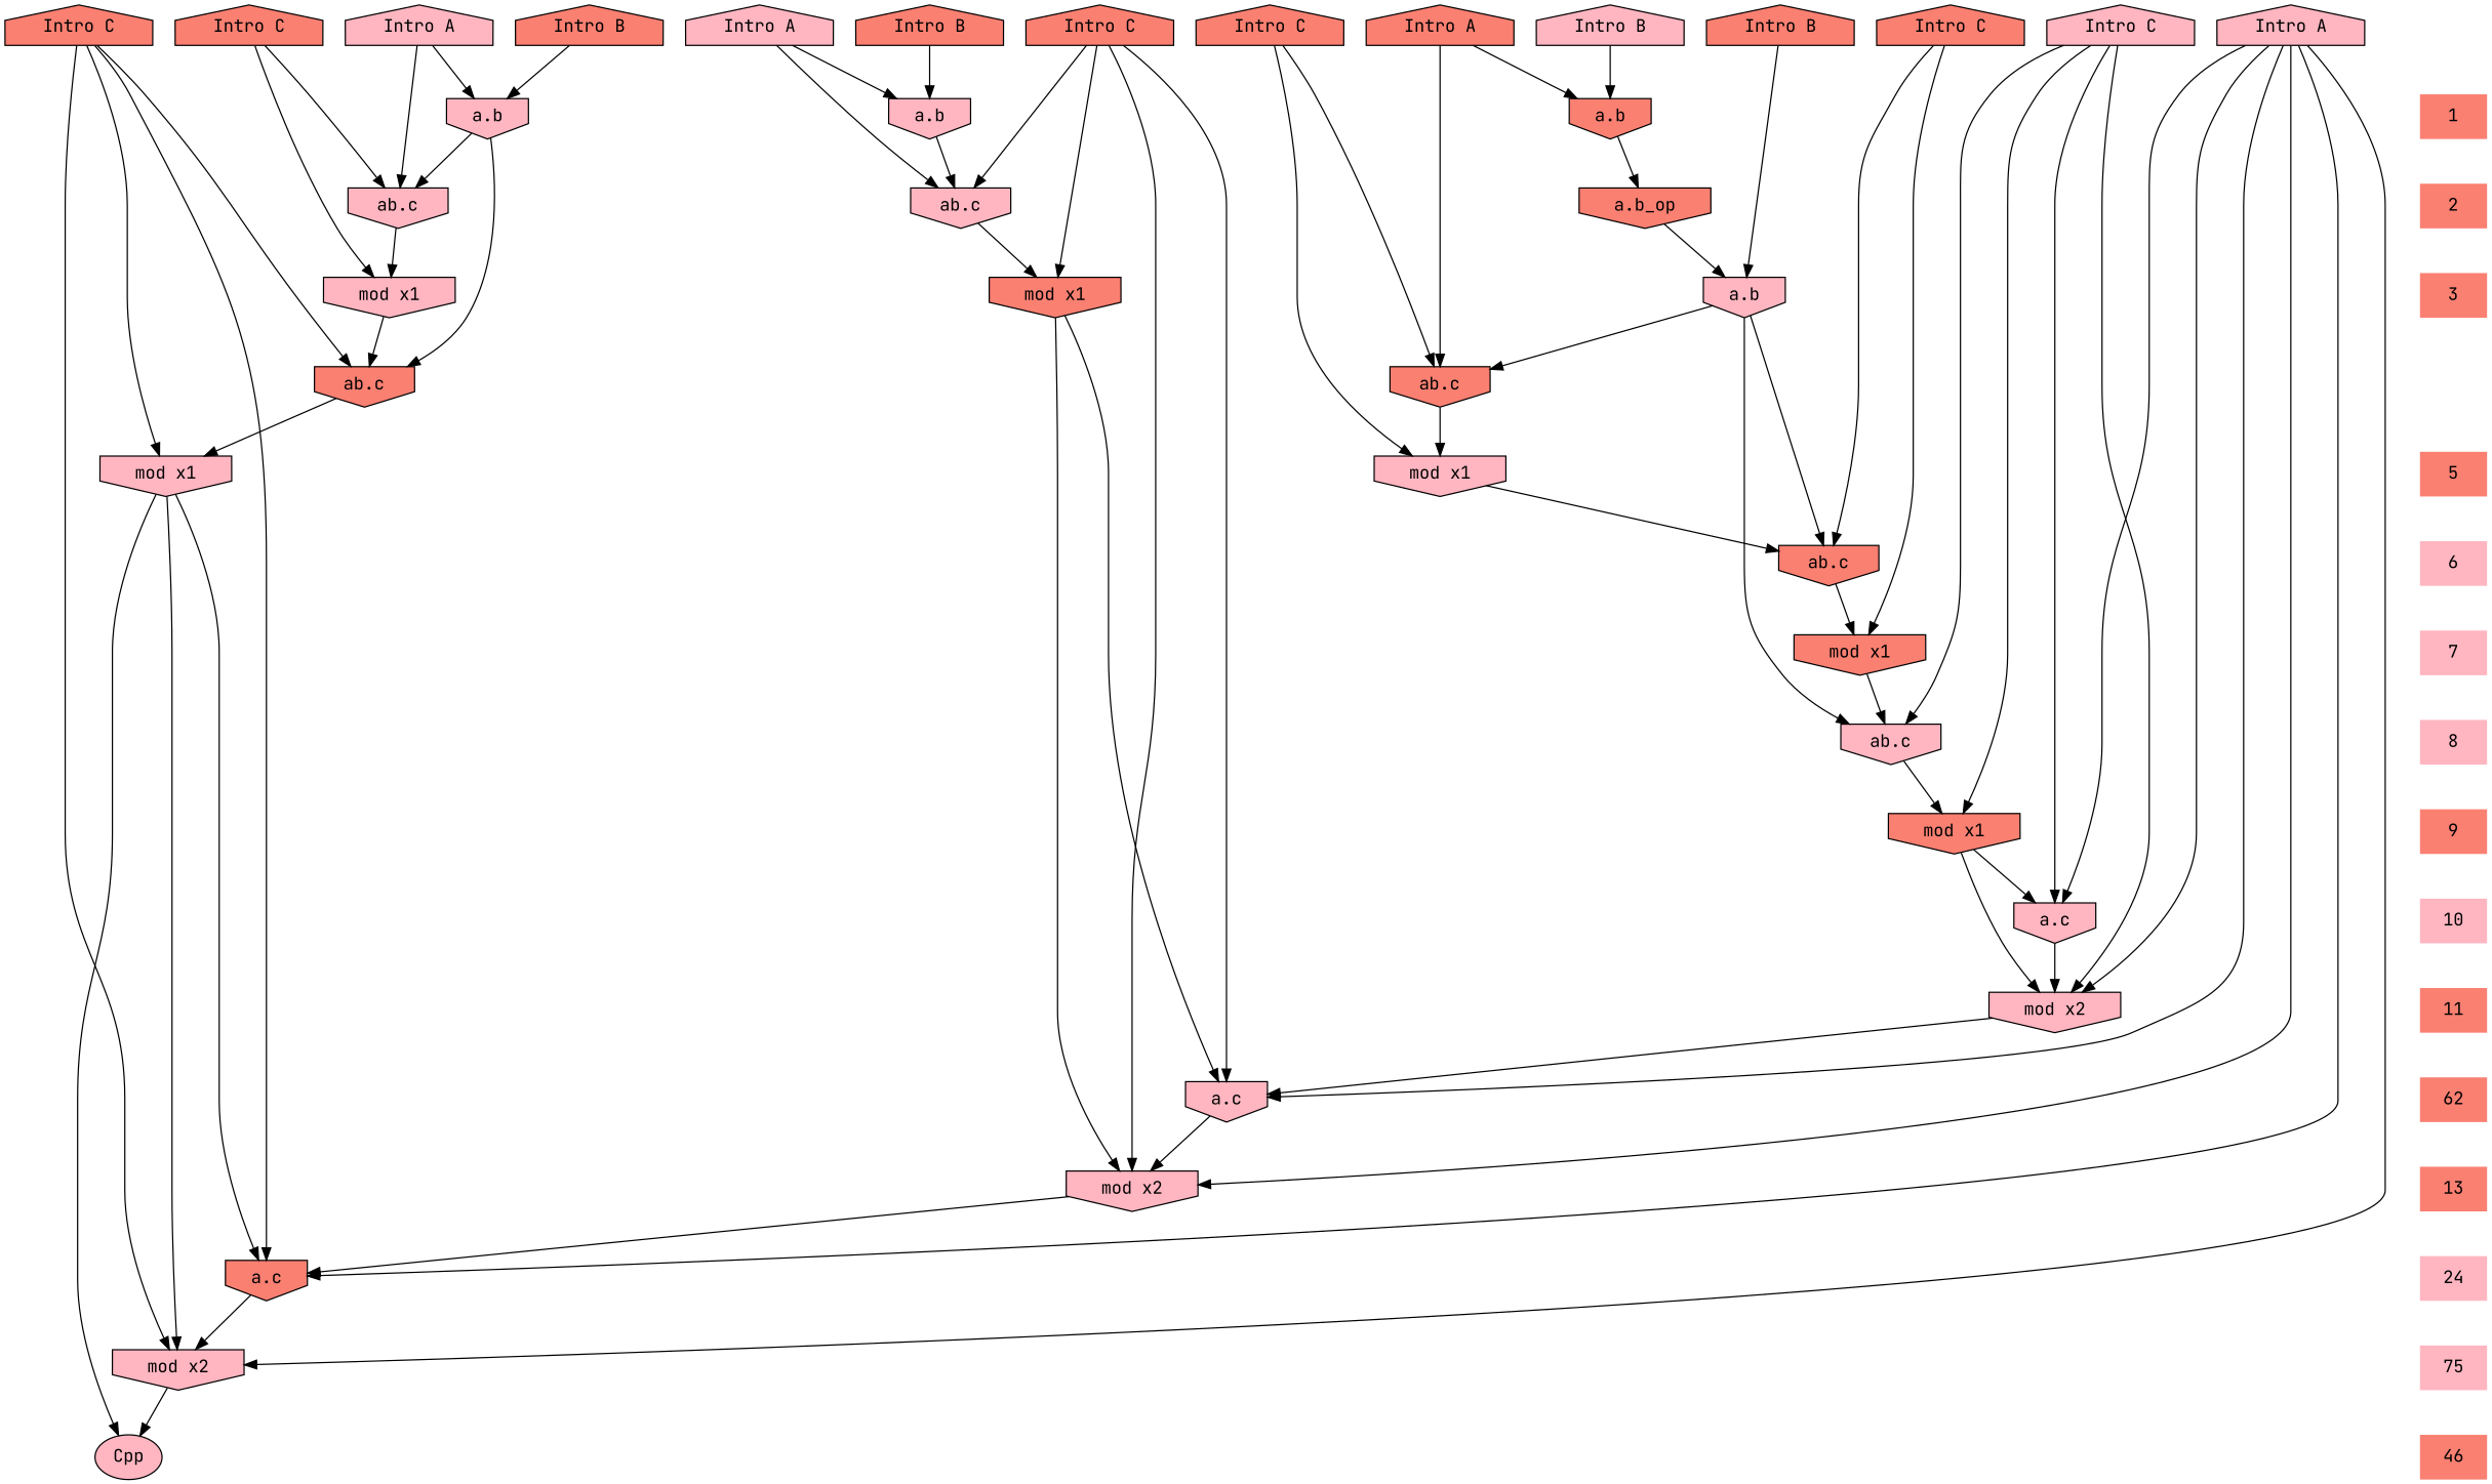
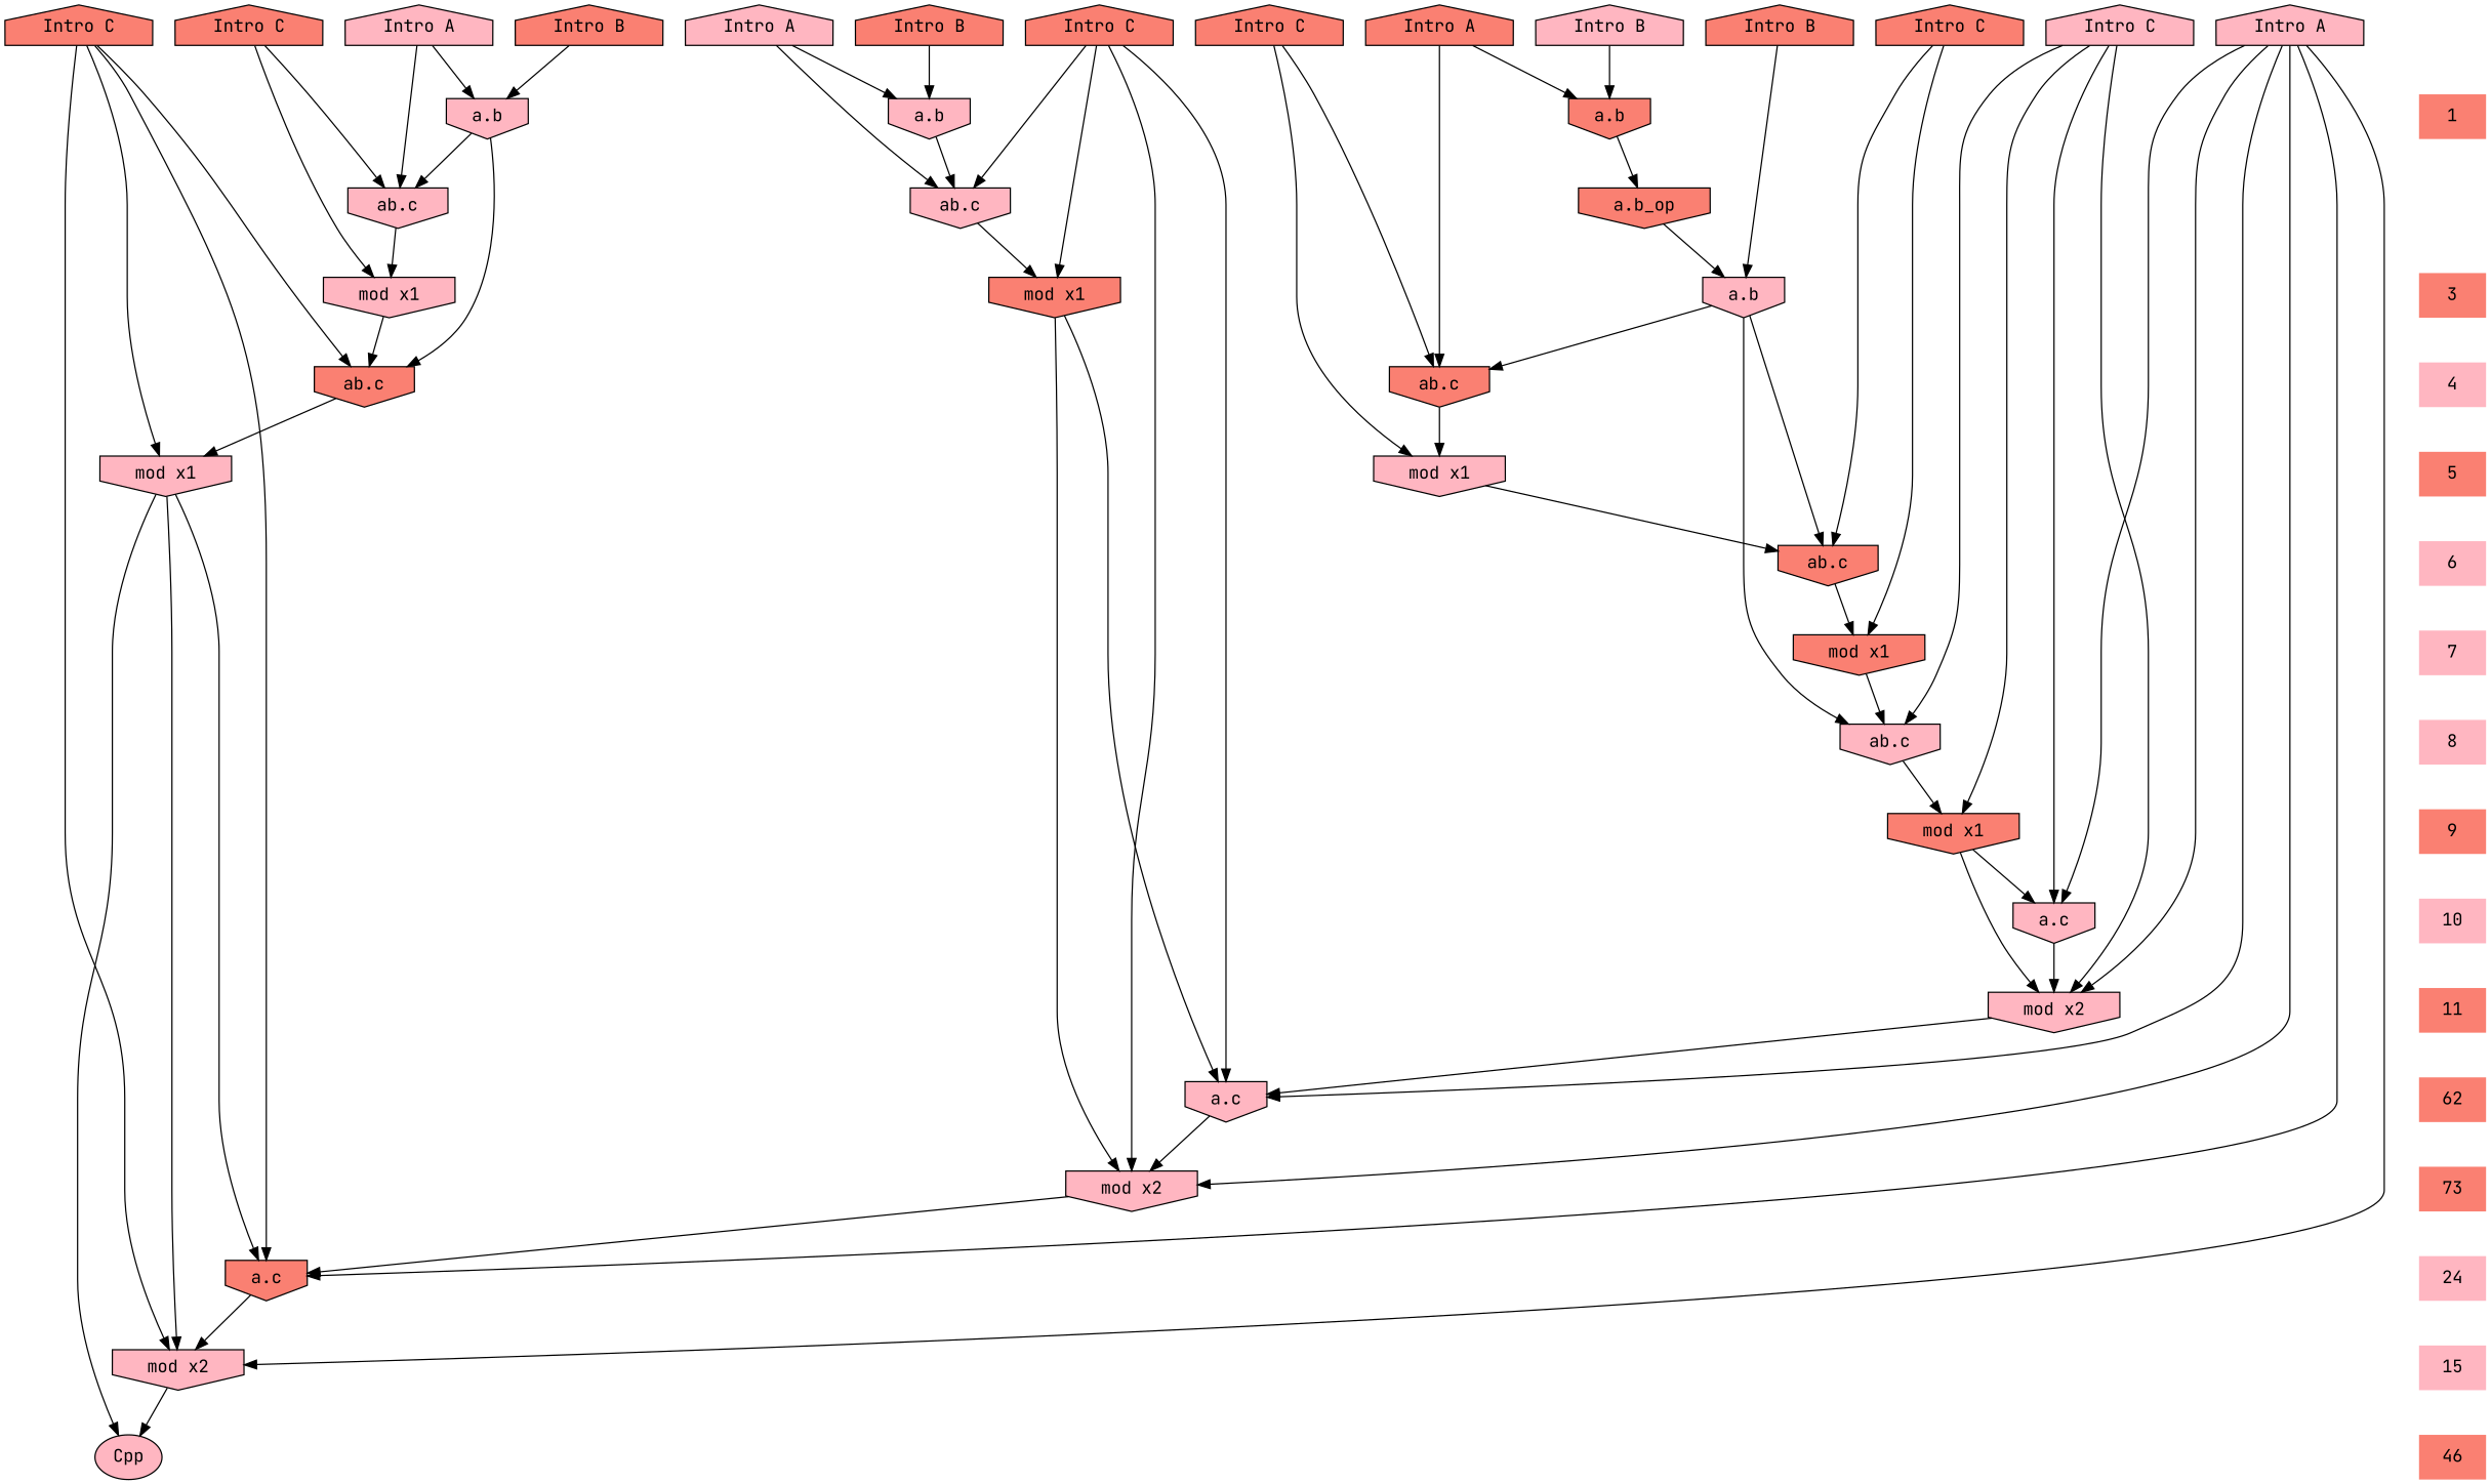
  digraph {
    fontname="JetBrains Mono"
    ranksep=.5
    node [fillcolor=lightpink fontname="JetBrains Mono" shape=invhouse style=filled]
    edge [fontname="JetBrains Mono"]
    n1 [label="Intro A" shape=house]
    n2 [fillcolor=salmon label="Intro A" shape=house]
    n3 [label="Intro A" shape=house]
    n4 [fillcolor=salmon label="Intro B" shape=house]
    n5 [label="Intro A" shape=house]
    n6 [fillcolor=salmon label="Intro B" shape=house]
    n7 [fillcolor=salmon label="Intro B" shape=house]
    n8 [label="Intro B" shape=house]
    n9 [fillcolor=salmon label="Intro C" shape=house]
    n10 [fillcolor=salmon label="Intro C" shape=house]
    n11 [fillcolor=salmon label="Intro C" shape=house]
    n12 [fillcolor=salmon label="Intro C" shape=house]
    n13 [fillcolor=salmon label="Intro C" shape=house]
    n14 [label="Intro C" shape=house]
    1 [fillcolor=salmon shape=plaintext]
    n16 [fillcolor=salmon label="a.b"]
    n17 [label="a.b"]
    n18 [label="a.b"]
-   2 [fillcolor=salmon shape=plaintext]
    n20 [fillcolor=salmon label="a.b_op"]
    n21 [label="ab.c"]
    n22 [label="ab.c"]
    3 [fillcolor=salmon shape=plaintext]
    n24 [label="a.b"]
    n25 [label="mod x1"]
    n26 [fillcolor=salmon label="mod x1"]
+   4 [shape=plaintext]
    n28 [fillcolor=salmon label="ab.c"]
    n29 [fillcolor=salmon label="ab.c"]
    5 [fillcolor=salmon shape=plaintext]
    n31 [label="mod x1"]
    n32 [label="mod x1"]
    6 [shape=plaintext]
    n34 [fillcolor=salmon label="ab.c"]
    7 [shape=plaintext]
    n36 [fillcolor=salmon label="mod x1"]
    8 [shape=plaintext]
    n38 [label="ab.c"]
    9 [fillcolor=salmon shape=plaintext]
    n40 [fillcolor=salmon label="mod x1"]
    10 [shape=plaintext]
    n42 [label="a.c"]
    11 [fillcolor=salmon shape=plaintext]
    n44 [label="mod x2"]
    n45 [fillcolor=salmon label=62 shape=plaintext]
    n46 [label="a.c"]
-   13 [fillcolor=salmon shape=plaintext]
+   13 [fillcolor=salmon shape=plaintext label=73]
    n48 [label="mod x2"]
    n49 [label=24 shape=plaintext]
    n50 [fillcolor=salmon label="a.c"]
-   15 [shape=plaintext label=75]
+   15 [shape=plaintext]
    n52 [label="mod x2"]
    n53 [fillcolor=salmon label=46 shape=plaintext]
    n54 [label=Cpp shape=""]
    subgraph sub_1 {
      rank=same
      n1
      n2
      n3
      n4
      n5
      n6
      n7
      n8
      n9
      n10
      n11
      n12
      n13
      n14
    }
    subgraph sub_2 {
      rank=same
      1
      n16
      n17
      n18
    }
    subgraph sub_3 {
      rank=same
-     2
      n20
      n21
      n22
    }
    subgraph sub_4 {
      rank=same
      3
      n24
      n25
      n26
    }
    subgraph sub_5 {
      rank=same
+     4
      n28
      n29
    }
    subgraph sub_6 {
      rank=same
      5
      n31
      n32
    }
    subgraph sub_7 {
      rank=same
      6
      n34
    }
    subgraph sub_8 {
      rank=same
      7
      n36
    }
    subgraph sub_9 {
      rank=same
      8
      n38
    }
    subgraph sub_10 {
      rank=same
      9
      n40
    }
    subgraph sub_11 {
      rank=same
      10
      n42
    }
    subgraph sub_12 {
      rank=same
      11
      n44
    }
    subgraph sub_13 {
      rank=same
      n45
      n46
    }
    subgraph sub_14 {
      rank=same
      13
      n48
    }
    subgraph sub_15 {
      rank=same
      n49
      n50
    }
    subgraph sub_16 {
      rank=same
      15
      n52
    }
    subgraph sub_17 {
      rank=same
      n53
      n54
    }
    n1 -> n17
    n1 -> n21
    n2 -> n16
    n2 -> n28
    n3 -> n18
    n3 -> n22
    n4 -> n24
    n5 -> n42
    n5 -> n44
    n5 -> n46
    n5 -> n48
    n5 -> n50
    n5 -> n52
    n6 -> n18
    n7 -> n17
    n8 -> n16
    n9 -> n34
    n9 -> n36
    n10 -> n29
    n10 -> n32
    n10 -> n50
    n10 -> n52
    n11 -> n22
    n11 -> n25
    n12 -> n28
    n12 -> n31
    n13 -> n21
    n13 -> n26
    n13 -> n46
    n13 -> n48
    n14 -> n38
    n14 -> n40
    n14 -> n42
    n14 -> n44
-   1 -> 2 [style=invis]
    n16 -> n20
    n17 -> n21
    n18 -> n22
    n18 -> n29
-   2 -> 3 [style=invis]
    n20 -> n24
    n21 -> n26
    n22 -> n25
+   3 -> 4 [style=invis]
    n24 -> n28
    n24 -> n34
    n24 -> n38
    n25 -> n29
    n26 -> n46
    n26 -> n48
+   4 -> 5 [style=invis]
    n28 -> n31
    n29 -> n32
    5 -> 6 [style=invis]
    n31 -> n34
    n32 -> n50
    n32 -> n52
    n32 -> n54
    6 -> 7 [style=invis]
    n34 -> n36
    7 -> 8 [style=invis]
    n36 -> n38
    8 -> 9 [style=invis]
    n38 -> n40
    9 -> 10 [style=invis]
    n40 -> n42
    n40 -> n44
    10 -> 11 [style=invis]
    n42 -> n44
    11 -> n45 [style=invis]
    n44 -> n46
    n45 -> 13 [style=invis]
    n46 -> n48
    13 -> n49 [style=invis]
    n48 -> n50
    n49 -> 15 [style=invis]
    n50 -> n52
    15 -> n53 [style=invis]
    n52 -> n54
  }
